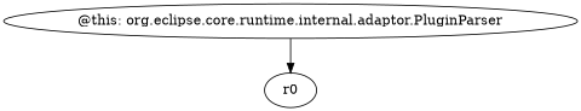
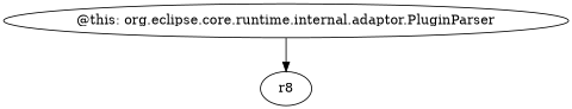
  digraph {
    n1 [label="@this: org.eclipse.core.runtime.internal.adaptor.PluginParser"]
-   n2 [label=r0]
+   n2 [label=r8]
    n1 -> n2
  }
